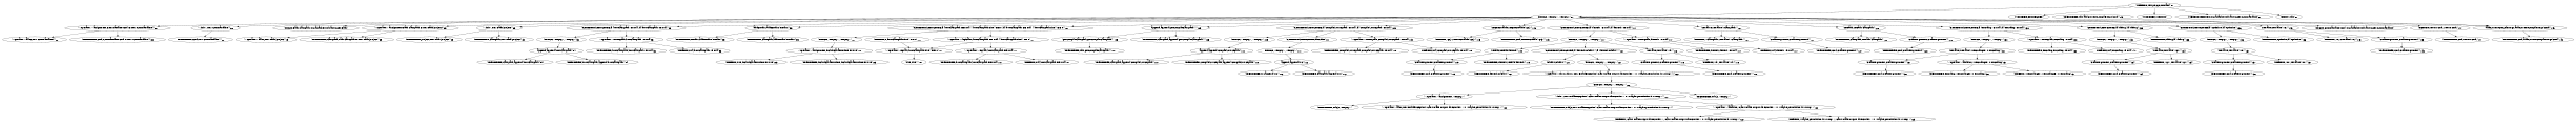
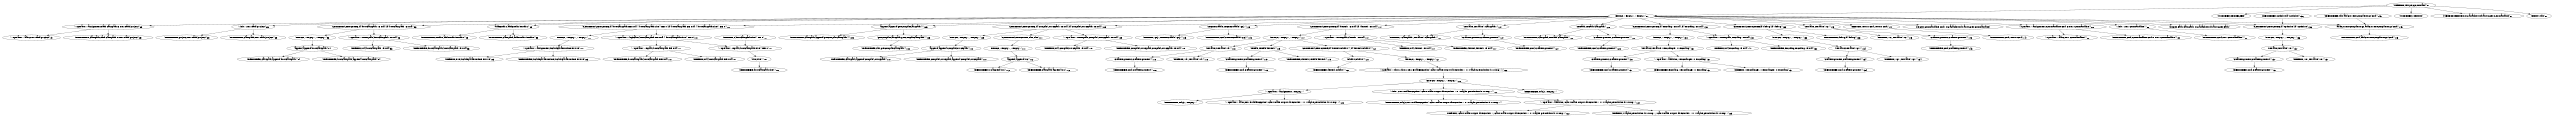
  digraph {
    n1 [label=<(METHOD,setupGCJCommand)<SUB>87</SUB>>]
    n2 [label=<(PARAM,this)<SUB>87</SUB>>]
    n3 [label=<(BLOCK,&lt;empty&gt;,&lt;empty&gt;)<SUB>87</SUB>>]
    n4 [label=<(MODIFIER,PROTECTED)>]
    n5 [label=<(MODIFIER,VIRTUAL)>]
    n6 [label=<(METHOD_RETURN,org.apache.tools.ant.types.Commandline)<SUB>87</SUB>>]
    n7 [label=<(LOCAL,Commandline cmd: org.apache.tools.ant.types.Commandline)>]
    n8 [label=<(&lt;operator&gt;.assignment,Commandline cmd = new Commandline())<SUB>88</SUB>>]
    n9 [label=<(&lt;init&gt;,new Commandline())<SUB>88</SUB>>]
    n10 [label=<(LOCAL,Path classpath: org.apache.tools.ant.types.Path)>]
    n11 [label=<(&lt;operator&gt;.assignment,Path classpath = new Path(project))<SUB>89</SUB>>]
    n12 [label=<(&lt;init&gt;,new Path(project))<SUB>89</SUB>>]
    n13 [label=<(CONTROL_STRUCTURE,if (bootclasspath != null),if (bootclasspath != null))<SUB>93</SUB>>]
    n14 [label=<(addExtdirs,addExtdirs(extdirs))<SUB>99</SUB>>]
    n15 [label=<(CONTROL_STRUCTURE,if (bootclasspath == null || bootclasspath.size() == 0),if (bootclasspath == null || bootclasspath.size() == 0))<SUB>101</SUB>>]
    n16 [label=<(append,append(getCompileClasspath()))<SUB>105</SUB>>]
    n17 [label=<(CONTROL_STRUCTURE,if (compileSourcepath != null),if (compileSourcepath != null))<SUB>109</SUB>>]
    n18 [label=<(setExecutable,setExecutable(&quot;gcj&quot;))<SUB>115</SUB>>]
    n19 [label=<(CONTROL_STRUCTURE,if (destDir != null),if (destDir != null))<SUB>117</SUB>>]
    n20 [label=<(setValue,setValue(&quot;-classpath&quot;))<SUB>127</SUB>>]
    n21 [label=<(setPath,setPath(classpath))<SUB>128</SUB>>]
    n22 [label=<(CONTROL_STRUCTURE,if (encoding != null),if (encoding != null))<SUB>130</SUB>>]
    n23 [label=<(CONTROL_STRUCTURE,if (debug),if (debug))<SUB>133</SUB>>]
    n24 [label=<(CONTROL_STRUCTURE,if (optimize),if (optimize))<SUB>136</SUB>>]
    n25 [label=<(setValue,setValue(&quot;-C&quot;))<SUB>143</SUB>>]
    n26 [label=<(addCurrentCompilerArgs,addCurrentCompilerArgs(cmd))<SUB>145</SUB>>]
    n27 [label=<(RETURN,return cmd;,return cmd;)<SUB>147</SUB>>]
    n28 [label=<(IDENTIFIER,cmd,Commandline cmd = new Commandline())<SUB>88</SUB>>]
    n29 [label=<(&lt;operator&gt;.alloc,new Commandline())<SUB>88</SUB>>]
    n30 [label=<(IDENTIFIER,cmd,new Commandline())<SUB>88</SUB>>]
    n31 [label=<(IDENTIFIER,classpath,Path classpath = new Path(project))<SUB>89</SUB>>]
    n32 [label=<(&lt;operator&gt;.alloc,new Path(project))<SUB>19</SUB>>]
    n33 [label=<(IDENTIFIER,classpath,new Path(project))<SUB>89</SUB>>]
    n34 [label=<(IDENTIFIER,project,new Path(project))<SUB>89</SUB>>]
    n35 [label=<(&lt;operator&gt;.notEquals,bootclasspath != null)<SUB>93</SUB>>]
    n36 [label=<(BLOCK,&lt;empty&gt;,&lt;empty&gt;)<SUB>93</SUB>>]
    n37 [label=<(IDENTIFIER,classpath,addExtdirs(extdirs))<SUB>99</SUB>>]
    n38 [label=<(IDENTIFIER,extdirs,addExtdirs(extdirs))<SUB>99</SUB>>]
    n39 [label=<(&lt;operator&gt;.logicalOr,bootclasspath == null || bootclasspath.size() == 0)<SUB>101</SUB>>]
    n40 [label=<(BLOCK,&lt;empty&gt;,&lt;empty&gt;)<SUB>101</SUB>>]
    n41 [label=<(IDENTIFIER,classpath,append(getCompileClasspath()))<SUB>105</SUB>>]
    n42 [label=<(getCompileClasspath,getCompileClasspath())<SUB>105</SUB>>]
    n43 [label=<(&lt;operator&gt;.notEquals,compileSourcepath != null)<SUB>109</SUB>>]
    n44 [label=<(BLOCK,&lt;empty&gt;,&lt;empty&gt;)<SUB>109</SUB>>]
    n45 [label=<(CONTROL_STRUCTURE,else,else)<SUB>111</SUB>>]
    n46 [label=<(IDENTIFIER,cmd,setExecutable(&quot;gcj&quot;))<SUB>115</SUB>>]
    n47 [label=<(LITERAL,&quot;gcj&quot;,setExecutable(&quot;gcj&quot;))<SUB>115</SUB>>]
    n48 [label=<(&lt;operator&gt;.notEquals,destDir != null)<SUB>117</SUB>>]
    n49 [label=<(BLOCK,&lt;empty&gt;,&lt;empty&gt;)<SUB>117</SUB>>]
    n50 [label=<(createArgument,createArgument())<SUB>127</SUB>>]
    n51 [label=<(LITERAL,&quot;-classpath&quot;,setValue(&quot;-classpath&quot;))<SUB>127</SUB>>]
    n52 [label=<(createArgument,createArgument())<SUB>128</SUB>>]
    n53 [label=<(IDENTIFIER,classpath,setPath(classpath))<SUB>128</SUB>>]
    n54 [label=<(&lt;operator&gt;.notEquals,encoding != null)<SUB>130</SUB>>]
    n55 [label=<(BLOCK,&lt;empty&gt;,&lt;empty&gt;)<SUB>130</SUB>>]
    n56 [label=<(IDENTIFIER,debug,if (debug))<SUB>133</SUB>>]
    n57 [label=<(BLOCK,&lt;empty&gt;,&lt;empty&gt;)<SUB>133</SUB>>]
    n58 [label=<(IDENTIFIER,optimize,if (optimize))<SUB>136</SUB>>]
    n59 [label=<(BLOCK,&lt;empty&gt;,&lt;empty&gt;)<SUB>136</SUB>>]
    n60 [label=<(createArgument,createArgument())<SUB>143</SUB>>]
    n61 [label=<(LITERAL,&quot;-C&quot;,setValue(&quot;-C&quot;))<SUB>143</SUB>>]
    n62 [label=<(IDENTIFIER,cmd,addCurrentCompilerArgs(cmd))<SUB>145</SUB>>]
    n63 [label=<(IDENTIFIER,cmd,return cmd;)<SUB>147</SUB>>]
    n64 [label=<(IDENTIFIER,bootclasspath,bootclasspath != null)<SUB>93</SUB>>]
    n65 [label=<(LITERAL,null,bootclasspath != null)<SUB>93</SUB>>]
    n66 [label=<(append,append(bootclasspath))<SUB>94</SUB>>]
    n67 [label=<(IDENTIFIER,classpath,append(bootclasspath))<SUB>94</SUB>>]
    n68 [label=<(IDENTIFIER,bootclasspath,append(bootclasspath))<SUB>94</SUB>>]
    n69 [label=<(&lt;operator&gt;.equals,bootclasspath == null)<SUB>101</SUB>>]
    n70 [label=<(&lt;operator&gt;.equals,bootclasspath.size() == 0)<SUB>101</SUB>>]
    n71 [label=<(&lt;operator&gt;.assignment,includeJavaRuntime = true)<SUB>108</SUB>>]
    n72 [label=<(IDENTIFIER,bootclasspath,bootclasspath == null)<SUB>101</SUB>>]
    n73 [label=<(LITERAL,null,bootclasspath == null)<SUB>101</SUB>>]
    n74 [label=<(size,size())<SUB>101</SUB>>]
+   n75 [label=<(IDENTIFIER,bootclasspath,size())<SUB>101</SUB>>]
    n76 [label=<(LITERAL,0,bootclasspath.size() == 0)<SUB>101</SUB>>]
    n77 [label=<(IDENTIFIER,includeJavaRuntime,includeJavaRuntime = true)<SUB>103</SUB>>]
    n78 [label=<(LITERAL,true,includeJavaRuntime = true)<SUB>103</SUB>>]
    n79 [label=<(IDENTIFIER,this,getCompileClasspath())<SUB>108</SUB>>]
    n80 [label=<(IDENTIFIER,compileSourcepath,compileSourcepath != null)<SUB>109</SUB>>]
    n81 [label=<(LITERAL,null,compileSourcepath != null)<SUB>109</SUB>>]
    n82 [label=<(append,append(compileSourcepath))<SUB>110</SUB>>]
    n83 [label=<(BLOCK,&lt;empty&gt;,&lt;empty&gt;)<SUB>111</SUB>>]
    n84 [label=<(IDENTIFIER,classpath,append(compileSourcepath))<SUB>110</SUB>>]
    n85 [label=<(IDENTIFIER,compileSourcepath,append(compileSourcepath))<SUB>110</SUB>>]
    n86 [label=<(append,append(src))<SUB>112</SUB>>]
    n87 [label=<(IDENTIFIER,classpath,append(src))<SUB>112</SUB>>]
    n88 [label=<(IDENTIFIER,src,append(src))<SUB>112</SUB>>]
    n89 [label=<(IDENTIFIER,destDir,destDir != null)<SUB>117</SUB>>]
    n90 [label=<(LITERAL,null,destDir != null)<SUB>117</SUB>>]
    n91 [label=<(setValue,setValue(&quot;-d&quot;))<SUB>118</SUB>>]
    n92 [label=<(setFile,setFile(destDir))<SUB>119</SUB>>]
    n93 [label=<(CONTROL_STRUCTURE,if (destDir.mkdirs()),if (destDir.mkdirs()))<SUB>121</SUB>>]
    n94 [label=<(createArgument,createArgument())<SUB>118</SUB>>]
    n95 [label=<(LITERAL,&quot;-d&quot;,setValue(&quot;-d&quot;))<SUB>118</SUB>>]
    n96 [label=<(createArgument,createArgument())<SUB>119</SUB>>]
    n97 [label=<(IDENTIFIER,destDir,setFile(destDir))<SUB>119</SUB>>]
    n98 [label=<(mkdirs,mkdirs())<SUB>121</SUB>>]
    n99 [label=<(BLOCK,&lt;empty&gt;,&lt;empty&gt;)<SUB>121</SUB>>]
    n100 [label=<(IDENTIFIER,cmd,createArgument())<SUB>118</SUB>>]
    n101 [label=<(IDENTIFIER,cmd,createArgument())<SUB>119</SUB>>]
    n102 [label=<(IDENTIFIER,destDir,mkdirs())<SUB>121</SUB>>]
    n103 [label=<(&lt;operator&gt;.throw,throw new BuildException(&quot;Can't make output directories. &quot; + &quot;Maybe permission is wrong. &quot;);)<SUB>122</SUB>>]
    n104 [label=<(BLOCK,&lt;empty&gt;,&lt;empty&gt;)<SUB>122</SUB>>]
    n105 [label=<(&lt;operator&gt;.assignment,&lt;empty&gt;)>]
    n106 [label=<(&lt;init&gt;,new BuildException(&quot;Can't make output directories. &quot; + &quot;Maybe permission is wrong. &quot;))<SUB>122</SUB>>]
    n107 [label=<(IDENTIFIER,$obj2,&lt;empty&gt;)>]
    n108 [label=<(IDENTIFIER,$obj2,&lt;empty&gt;)>]
    n109 [label=<(&lt;operator&gt;.alloc,new BuildException(&quot;Can't make output directories. &quot; + &quot;Maybe permission is wrong. &quot;))<SUB>122</SUB>>]
    n110 [label=<(IDENTIFIER,$obj2,new BuildException(&quot;Can't make output directories. &quot; + &quot;Maybe permission is wrong. &quot;))>]
    n111 [label=<(&lt;operator&gt;.addition,&quot;Can't make output directories. &quot; + &quot;Maybe permission is wrong. &quot;)<SUB>122</SUB>>]
    n112 [label=<(LITERAL,&quot;Can't make output directories. &quot;,&quot;Can't make output directories. &quot; + &quot;Maybe permission is wrong. &quot;)<SUB>122</SUB>>]
    n113 [label=<(LITERAL,&quot;Maybe permission is wrong. &quot;,&quot;Can't make output directories. &quot; + &quot;Maybe permission is wrong. &quot;)<SUB>123</SUB>>]
    n114 [label=<(IDENTIFIER,cmd,createArgument())<SUB>127</SUB>>]
    n115 [label=<(IDENTIFIER,cmd,createArgument())<SUB>128</SUB>>]
    n116 [label=<(IDENTIFIER,encoding,encoding != null)<SUB>130</SUB>>]
    n117 [label=<(LITERAL,null,encoding != null)<SUB>140</SUB>>]
    n118 [label=<(setValue,setValue(&quot;--encoding=&quot; + encoding))<SUB>131</SUB>>]
    n119 [label=<(createArgument,createArgument())<SUB>131</SUB>>]
    n120 [label=<(&lt;operator&gt;.addition,&quot;--encoding=&quot; + encoding)<SUB>131</SUB>>]
    n121 [label=<(IDENTIFIER,cmd,createArgument())<SUB>131</SUB>>]
    n122 [label=<(LITERAL,&quot;--encoding=&quot;,&quot;--encoding=&quot; + encoding)<SUB>131</SUB>>]
    n123 [label=<(IDENTIFIER,encoding,&quot;--encoding=&quot; + encoding)<SUB>131</SUB>>]
    n124 [label=<(setValue,setValue(&quot;-g1&quot;))<SUB>134</SUB>>]
    n125 [label=<(createArgument,createArgument())<SUB>134</SUB>>]
    n126 [label=<(LITERAL,&quot;-g1&quot;,setValue(&quot;-g1&quot;))<SUB>134</SUB>>]
    n127 [label=<(IDENTIFIER,cmd,createArgument())<SUB>134</SUB>>]
    n128 [label=<(setValue,setValue(&quot;-O&quot;))<SUB>137</SUB>>]
    n129 [label=<(createArgument,createArgument())<SUB>137</SUB>>]
    n130 [label=<(LITERAL,&quot;-O&quot;,setValue(&quot;-O&quot;))<SUB>137</SUB>>]
    n131 [label=<(IDENTIFIER,cmd,createArgument())<SUB>137</SUB>>]
    n132 [label=<(IDENTIFIER,cmd,createArgument())<SUB>143</SUB>>]
    n133 [label=<(IDENTIFIER,this,addCurrentCompilerArgs(cmd))<SUB>145</SUB>>]
    n1 -> n2
    n1 -> n3
    n1 -> n4
    n1 -> n5
    n1 -> n6
    n3 -> n7
    n3 -> n8
    n3 -> n9
    n3 -> n10
    n3 -> n11
    n3 -> n12
    n3 -> n13
    n3 -> n14
    n3 -> n15
    n3 -> n16
    n3 -> n17
    n3 -> n18
    n3 -> n19
    n3 -> n20
    n3 -> n21
    n3 -> n22
    n3 -> n23
    n3 -> n24
    n3 -> n25
    n3 -> n26
    n3 -> n27
    n8 -> n28
    n8 -> n29
    n9 -> n30
    n11 -> n31
    n11 -> n32
    n12 -> n33
    n12 -> n34
    n13 -> n35
    n13 -> n36
    n14 -> n37
    n14 -> n38
    n15 -> n39
    n15 -> n40
    n16 -> n41
    n16 -> n42
    n17 -> n43
    n17 -> n44
    n17 -> n45
    n18 -> n46
    n18 -> n47
    n19 -> n48
    n19 -> n49
    n20 -> n50
    n20 -> n51
    n21 -> n52
    n21 -> n53
    n22 -> n54
    n22 -> n55
    n23 -> n56
    n23 -> n57
-   n24 -> n58
+   n58 -> n24
    n24 -> n59
    n25 -> n60
    n25 -> n61
    n26 -> n62
    n27 -> n63
    n35 -> n64
    n35 -> n65
    n36 -> n66
    n39 -> n69
    n39 -> n70
    n40 -> n71
    n42 -> n79
    n43 -> n80
    n43 -> n81
    n44 -> n82
    n45 -> n83
    n48 -> n89
    n48 -> n90
    n49 -> n91
    n49 -> n92
    n49 -> n93
    n50 -> n114
    n52 -> n115
    n54 -> n116
    n54 -> n117
    n55 -> n118
    n57 -> n124
    n59 -> n128
    n60 -> n132
    n66 -> n67
    n66 -> n68
    n69 -> n72
    n69 -> n73
    n70 -> n74
    n71 -> n77
    n71 -> n78
+   n74 -> n75
    n76 -> n70
    n82 -> n84
    n82 -> n85
    n83 -> n86
    n86 -> n87
    n86 -> n88
    n91 -> n94
    n91 -> n95
    n92 -> n96
    n92 -> n97
    n93 -> n98
    n93 -> n99
    n94 -> n100
    n96 -> n101
    n98 -> n102
    n99 -> n103
    n103 -> n104
    n104 -> n105
    n104 -> n106
    n104 -> n107
    n105 -> n108
    n105 -> n109
    n106 -> n110
    n106 -> n111
    n111 -> n112
    n111 -> n113
    n118 -> n119
    n118 -> n120
    n119 -> n121
    n120 -> n122
    n120 -> n123
    n124 -> n125
    n124 -> n126
    n125 -> n127
    n128 -> n129
    n128 -> n130
    n129 -> n131
    n133 -> n26
  }
